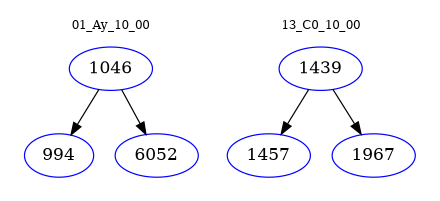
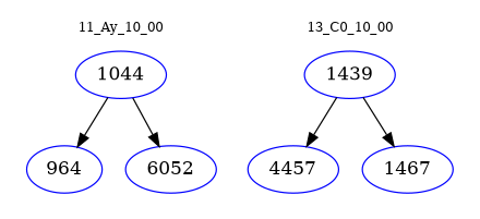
  digraph {
    node [color=blue]
    edge [color=black]
-   n1 [label=1046]
-   n2 [label=994]
+   n1 [label=1044]
+   n2 [label=964]
    n3 [label=6052]
    n4 [label=1439]
-   n5 [label=1457]
-   n6 [label=1967]
+   n5 [label=4457]
+   n6 [label=1467]
    subgraph cluster_1 {
      color=white
      fontsize=10
-     label="01_Ay_10_00"
+     label="11_Ay_10_00"
      n1
      n2
      n3
    }
    subgraph cluster_2 {
      color=white
      fontsize=10
      label="13_C0_10_00"
      n4
      n5
      n6
    }
    n1 -> n2
    n1 -> n3
    n4 -> n5
    n4 -> n6
  }
